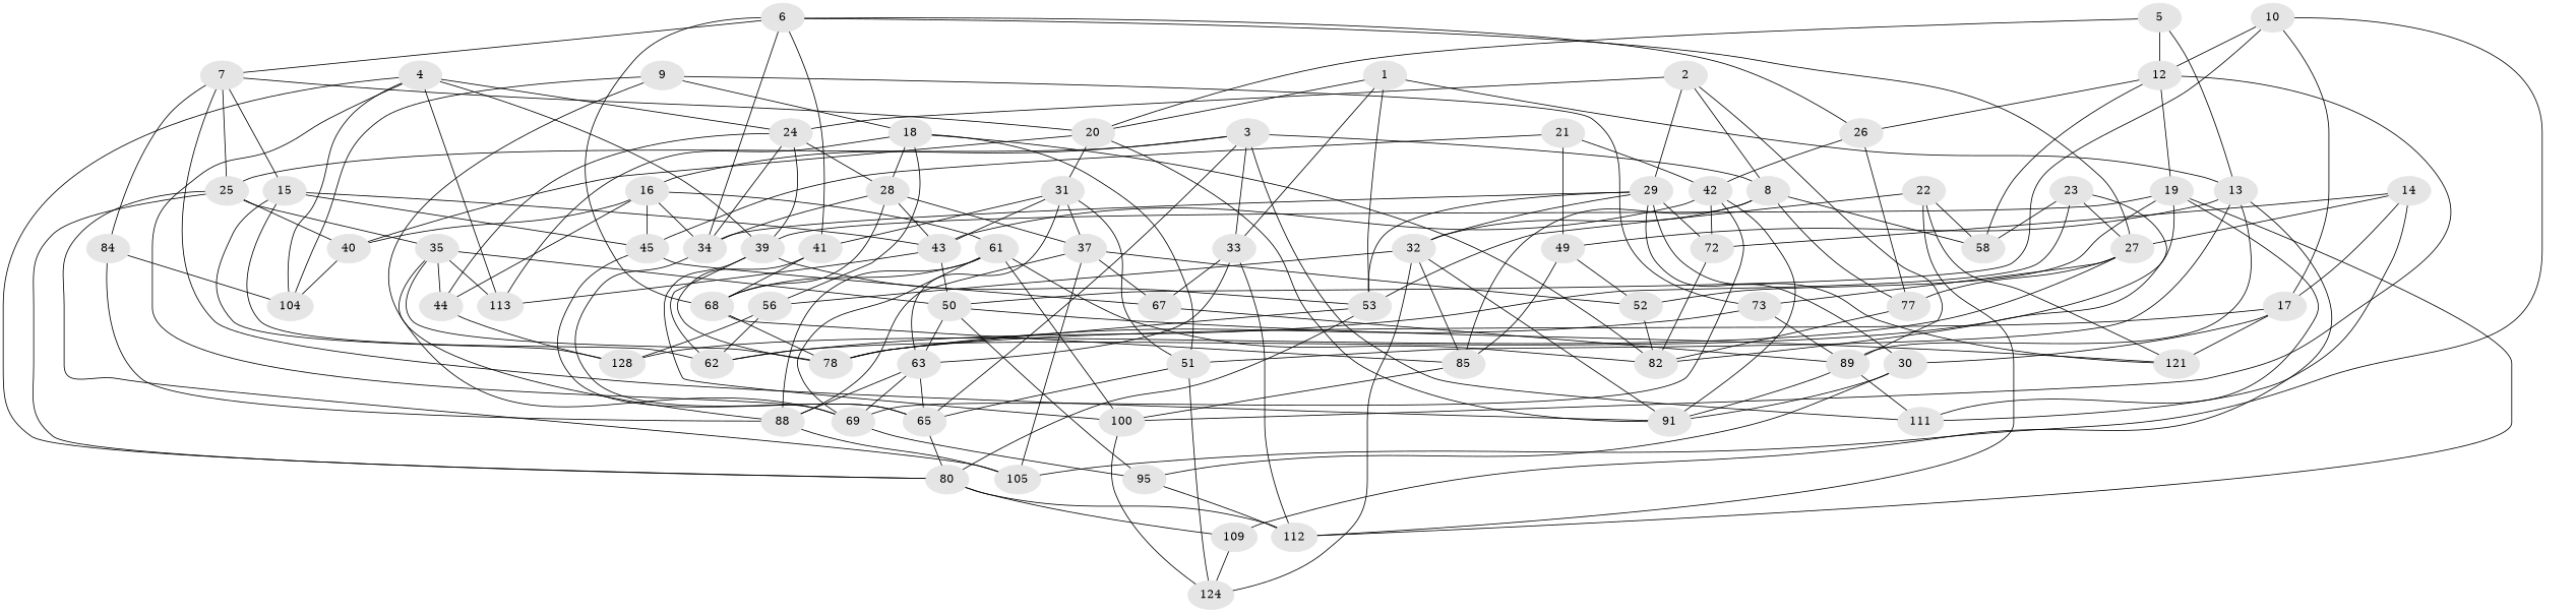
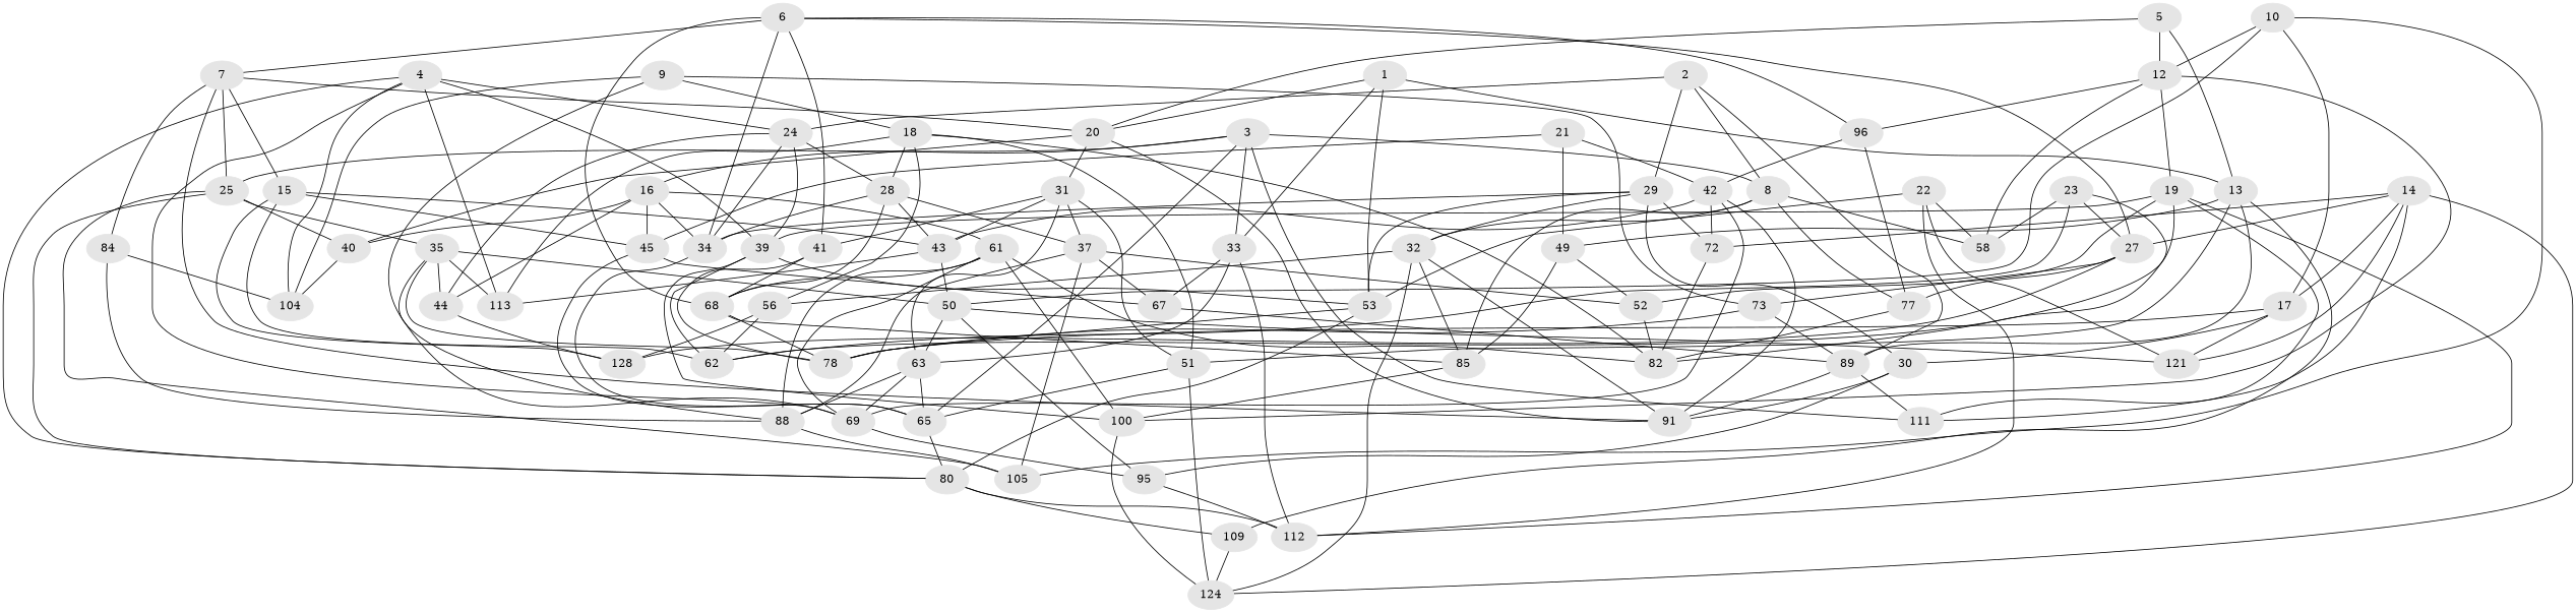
  graph {
    node [color=gray90 style=filled]
    13 [super="+125"]
    89 [super="+98"]
    109
    49
    51 [super="+74"]
    1
    20 [super="+94"]
    33 [super="+118"]
    53 [super="+116"]
    91 [super="+127"]
    40
    31 [super="+93"]
    112 [super="+114"]
    63 [super="+103"]
    67
    80 [super="+110"]
    78 [super="+90"]
    8 [super="+46"]
    32 [super="+36"]
    58
    n21 [label=85 super="+115"]
    77
    2
    24 [super="+70"]
    29 [super="+57"]
    39 [super="+47"]
    34 [super="+120"]
    44
    28 [super="+76"]
    72
    30
    111
    3 [super="+85"]
    16 [super="+87"]
    25 [super="+107"]
    65 [super="+79"]
    45 [super="+108"]
    61 [super="+101"]
    105
    35 [super="+60"]
    4 [super="+38"]
    69 [super="+99"]
    104
    113
    100 [super="+119"]
    62 [super="+96"]
    95
    5
    12 [super="+64"]
-   26
+   26 [label=96]
    19 [super="+117"]
    6 [super="+102"]
    7 [super="+81"]
    27 [super="+122"]
    41
    68 [super="+83"]
    15 [super="+97"]
    84
    42 [super="+123"]
    73
    128
    43 [super="+86"]
    88 [super="+92"]
    124 [super="+126"]
    56
    82 [super="+106"]
    9 [super="+66"]
    18 [super="+59"]
    10
    17 [super="+55"]
    50 [super="+71"]
    121
    52
    14 [super="+48"]
    37 [super="+54"]
    21
    22
    23
    13 -- 89
    13 -- 109
    13 -- 49
    13 -- 51
    89 -- 91
    89 -- 111
    109 -- 124
    49 -- n21
    49 -- 52
    51 -- 65
    51 -- 124 [weight=2]
    1 -- 13
    1 -- 20
    1 -- 33
    1 -- 53
    20 -- 91
    20 -- 40
    20 -- 31
    33 -- 112 [weight=2]
    33 -- 63
    33 -- 67
    53 -- 80
    53 -- 78
    40 -- 104
    31 -- 51
    31 -- 63
    31 -- 41
    31 -- 43
    31 -- 37
    63 -- 65
    63 -- 69
    63 -- 88
    67 -- 89
    80 -- 109
    80 -- 112
    8 -- 32
    8 -- 58
    8 -- n21
    8 -- 77
    32 -- 91
    32 -- n21
    32 -- 124
    32 -- 56
    n21 -- 100 [weight=2]
    77 -- 82
    2 -- 89
    2 -- 8
    2 -- 24
    2 -- 29
    24 -- 39
    24 -- 34
    24 -- 44
    24 -- 28
    29 -- 53
    29 -- 32
    29 -- 34
    29 -- 72
    29 -- 30
    39 -- 53
    39 -- 100
    39 -- 62
    34 -- 65
    44 -- 128
    28 -- 34
    28 -- 68
    28 -- 43
    28 -- 37
    72 -- 82
    30 -- 91
    30 -- 95
    3 -- 33
    3 -- 8
    3 -- 111
    3 -- 16
    3 -- 25
    3 -- 65
    16 -- 40
    16 -- 34
    16 -- 44
    16 -- 45
    16 -- 61
    25 -- 40
    25 -- 80
    25 -- 105
    25 -- 35
    65 -- 80
    45 -- 67
    45 -- 65
    61 -- 69
    61 -- 100
    61 -- 68
    61 -- 88
    61 -- 82
    35 -- 78
    35 -- 44
    35 -- 113
    35 -- 88
    35 -- 50
    4 -- 80
    4 -- 24
    4 -- 39
    4 -- 69
    4 -- 104
    4 -- 113
    69 -- 95
    100 -- 124
    95 -- 112
    5 -- 13
    5 -- 20
    5 -- 12
    12 -- 58
    12 -- 100
    12 -- 26
    12 -- 19
    26 -- 77
    26 -- 42
    19 -- 112
    19 -- 39
    19 -- 111
    19 -- 62
    19 -- 52
    6 -- 34
    6 -- 26
    6 -- 7
    6 -- 27
    6 -- 41
    6 -- 68
    7 -- 20
    7 -- 91
    7 -- 25
    7 -- 15
    7 -- 84
    27 -- 77
    27 -- 73
    27 -- 128
    41 -- 78
    41 -- 68
    68 -- 78
    68 -- n21
    15 -- 45 [weight=2]
    15 -- 62
    15 -- 128
    15 -- 43
    84 -- 104
    84 -- 88
    42 -- 91
    42 -- 72
    42 -- 69
    42 -- 43
    73 -- 89
    73 -- 78
    43 -- 113
    43 -- 50
    88 -- 105
    56 -- 62
    56 -- 128
    9 -- 69
    9 -- 104
    9 -- 73
    9 -- 18
    18 -- 51
    18 -- 28
    18 -- 113
    18 -- 56
    18 -- 82
    10 -- 105
    10 -- 12
    10 -- 17
    10 -- 50
    17 -- 78
    17 -- 30
    17 -- 121
    50 -- 63
    50 -- 95
    50 -- 121
    52 -- 82
    14 -- 72
    14 -- 111
    14 -- 27
+   14 -- 124
    14 -- 17
-   29 -- 121
+   14 -- 121
    37 -- 67
    37 -- 105
    37 -- 88
    37 -- 52
    21 -- 49
    21 -- 45
    21 -- 42
    22 -- 53
    22 -- 112
    22 -- 58
    22 -- 121
    23 -- 58
    23 -- 62
    23 -- 27
    23 -- 82
  }
